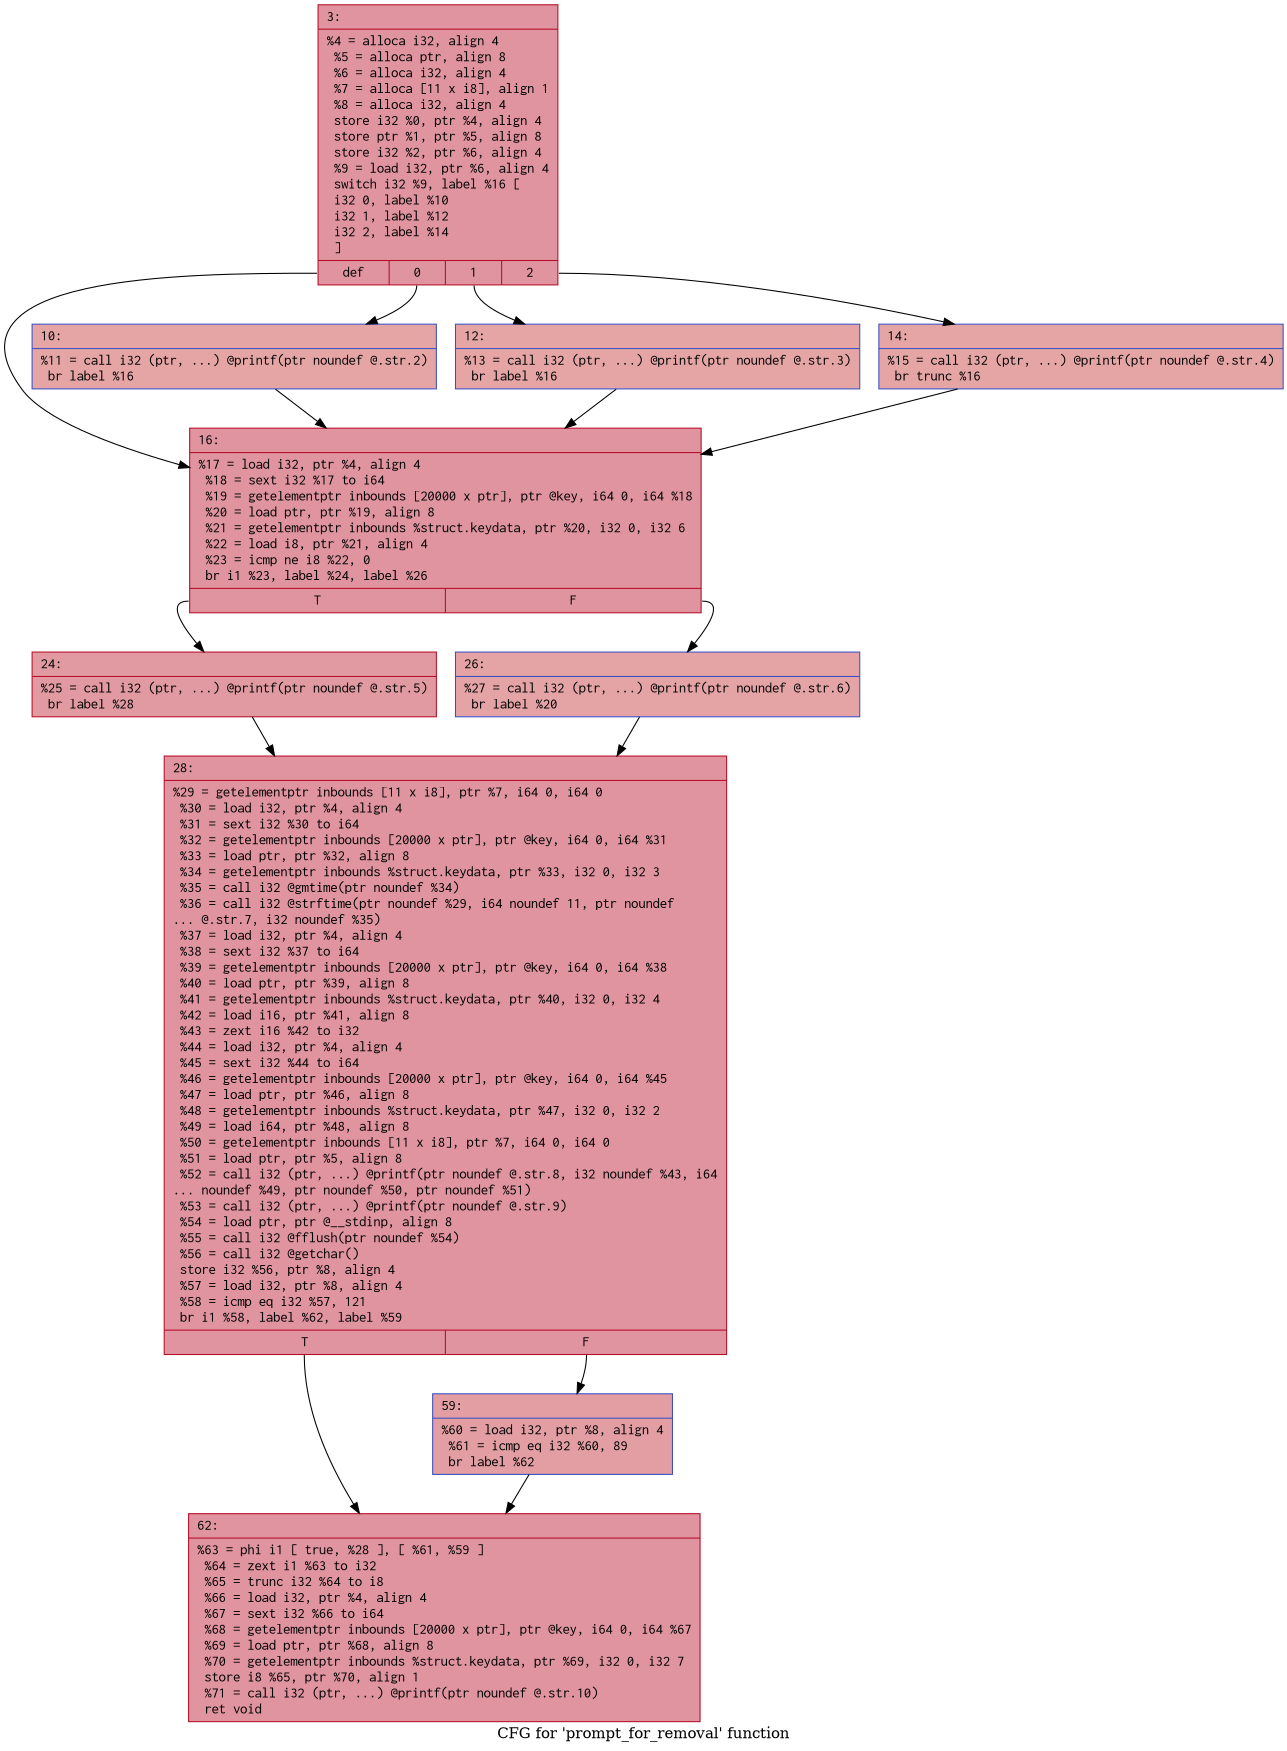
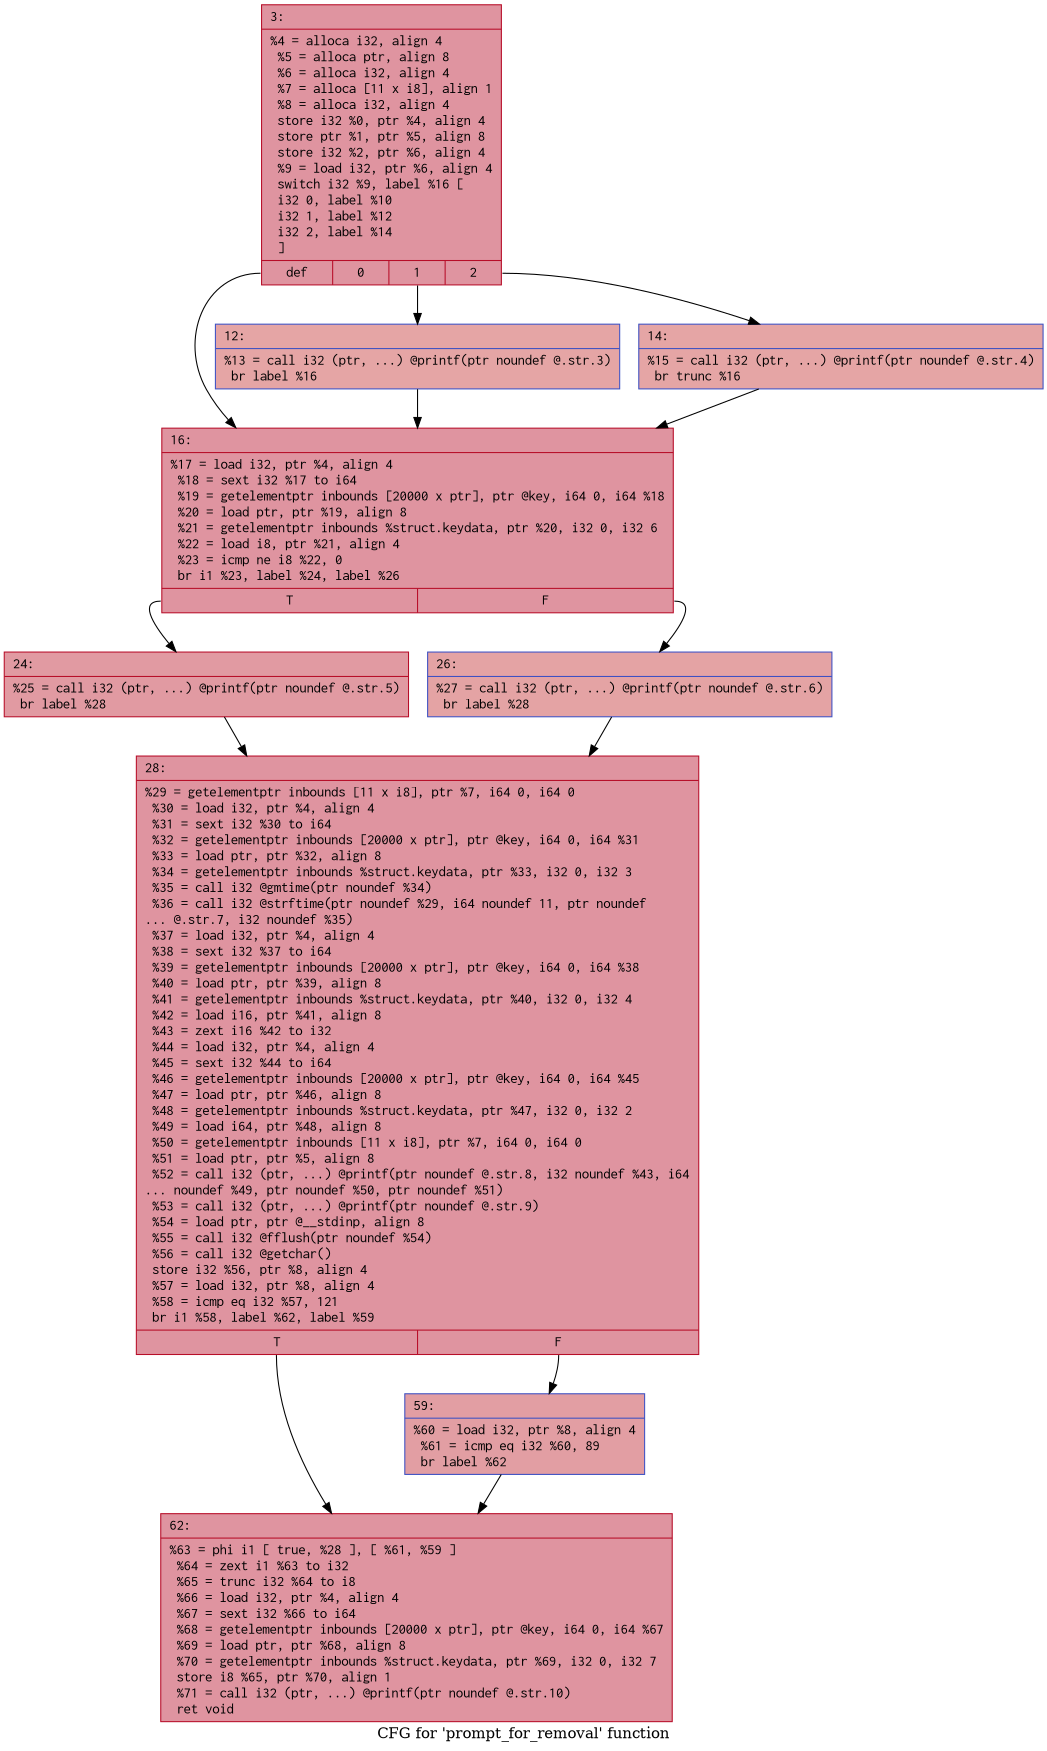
  digraph {
    label="CFG for 'prompt_for_removal' function"
    node [color="#b70d28ff" fillcolor="#b70d2870" fontname=Courier shape=record style=filled]
    n1 [label="{3:\l|  %4 = alloca i32, align 4\l  %5 = alloca ptr, align 8\l  %6 = alloca i32, align 4\l  %7 = alloca [11 x i8], align 1\l  %8 = alloca i32, align 4\l  store i32 %0, ptr %4, align 4\l  store ptr %1, ptr %5, align 8\l  store i32 %2, ptr %6, align 4\l  %9 = load i32, ptr %6, align 4\l  switch i32 %9, label %16 [\l    i32 0, label %10\l    i32 1, label %12\l    i32 2, label %14\l  ]\l|{<s0>def|<s1>0|<s2>1|<s3>2}}"]
    n2 [label="{16:\l|  %17 = load i32, ptr %4, align 4\l  %18 = sext i32 %17 to i64\l  %19 = getelementptr inbounds [20000 x ptr], ptr @key, i64 0, i64 %18\l  %20 = load ptr, ptr %19, align 8\l  %21 = getelementptr inbounds %struct.keydata, ptr %20, i32 0, i32 6\l  %22 = load i8, ptr %21, align 4\l  %23 = icmp ne i8 %22, 0\l  br i1 %23, label %24, label %26\l|{<s0>T|<s1>F}}"]
-   n3 [color="#3d50c3ff" fillcolor="#c5333470" label="{10:\l|  %11 = call i32 (ptr, ...) @printf(ptr noundef @.str.2)\l  br label %16\l}"]
    n4 [color="#3d50c3ff" fillcolor="#c5333470" label="{12:\l|  %13 = call i32 (ptr, ...) @printf(ptr noundef @.str.3)\l  br label %16\l}"]
    n5 [color="#3d50c3ff" fillcolor="#c5333470" label="{14:\l|  %15 = call i32 (ptr, ...) @printf(ptr noundef @.str.4)\l  br trunc %16\l}"]
    n6 [fillcolor="#bb1b2c70" label="{24:\l|  %25 = call i32 (ptr, ...) @printf(ptr noundef @.str.5)\l  br label %28\l}"]
-   n7 [color="#3d50c3ff" fillcolor="#c32e3170" label="{26:\l|  %27 = call i32 (ptr, ...) @printf(ptr noundef @.str.6)\l  br label %20\l}"]
+   n7 [color="#3d50c3ff" fillcolor="#c32e3170" label="{26:\l|  %27 = call i32 (ptr, ...) @printf(ptr noundef @.str.6)\l  br label %28\l}"]
    n8 [label="{28:\l|  %29 = getelementptr inbounds [11 x i8], ptr %7, i64 0, i64 0\l  %30 = load i32, ptr %4, align 4\l  %31 = sext i32 %30 to i64\l  %32 = getelementptr inbounds [20000 x ptr], ptr @key, i64 0, i64 %31\l  %33 = load ptr, ptr %32, align 8\l  %34 = getelementptr inbounds %struct.keydata, ptr %33, i32 0, i32 3\l  %35 = call i32 @gmtime(ptr noundef %34)\l  %36 = call i32 @strftime(ptr noundef %29, i64 noundef 11, ptr noundef\l... @.str.7, i32 noundef %35)\l  %37 = load i32, ptr %4, align 4\l  %38 = sext i32 %37 to i64\l  %39 = getelementptr inbounds [20000 x ptr], ptr @key, i64 0, i64 %38\l  %40 = load ptr, ptr %39, align 8\l  %41 = getelementptr inbounds %struct.keydata, ptr %40, i32 0, i32 4\l  %42 = load i16, ptr %41, align 8\l  %43 = zext i16 %42 to i32\l  %44 = load i32, ptr %4, align 4\l  %45 = sext i32 %44 to i64\l  %46 = getelementptr inbounds [20000 x ptr], ptr @key, i64 0, i64 %45\l  %47 = load ptr, ptr %46, align 8\l  %48 = getelementptr inbounds %struct.keydata, ptr %47, i32 0, i32 2\l  %49 = load i64, ptr %48, align 8\l  %50 = getelementptr inbounds [11 x i8], ptr %7, i64 0, i64 0\l  %51 = load ptr, ptr %5, align 8\l  %52 = call i32 (ptr, ...) @printf(ptr noundef @.str.8, i32 noundef %43, i64\l... noundef %49, ptr noundef %50, ptr noundef %51)\l  %53 = call i32 (ptr, ...) @printf(ptr noundef @.str.9)\l  %54 = load ptr, ptr @__stdinp, align 8\l  %55 = call i32 @fflush(ptr noundef %54)\l  %56 = call i32 @getchar()\l  store i32 %56, ptr %8, align 4\l  %57 = load i32, ptr %8, align 4\l  %58 = icmp eq i32 %57, 121\l  br i1 %58, label %62, label %59\l|{<s0>T|<s1>F}}"]
    n9 [label="{62:\l|  %63 = phi i1 [ true, %28 ], [ %61, %59 ]\l  %64 = zext i1 %63 to i32\l  %65 = trunc i32 %64 to i8\l  %66 = load i32, ptr %4, align 4\l  %67 = sext i32 %66 to i64\l  %68 = getelementptr inbounds [20000 x ptr], ptr @key, i64 0, i64 %67\l  %69 = load ptr, ptr %68, align 8\l  %70 = getelementptr inbounds %struct.keydata, ptr %69, i32 0, i32 7\l  store i8 %65, ptr %70, align 1\l  %71 = call i32 (ptr, ...) @printf(ptr noundef @.str.10)\l  ret void\l}"]
    n10 [color="#3d50c3ff" fillcolor="#be242e70" label="{59:\l|  %60 = load i32, ptr %8, align 4\l  %61 = icmp eq i32 %60, 89\l  br label %62\l}"]
    n1 -> n2 [tailport=s0]
-   n1 -> n3 [tailport=s1]
    n1 -> n4 [tailport=s2]
    n1 -> n5 [tailport=s3]
    n2 -> n6 [tailport=s0]
    n2 -> n7 [tailport=s1]
-   n3 -> n2
    n4 -> n2
    n5 -> n2
    n6 -> n8
    n7 -> n8
    n8 -> n9 [tailport=s0]
    n8 -> n10 [tailport=s1]
    n10 -> n9
  }
